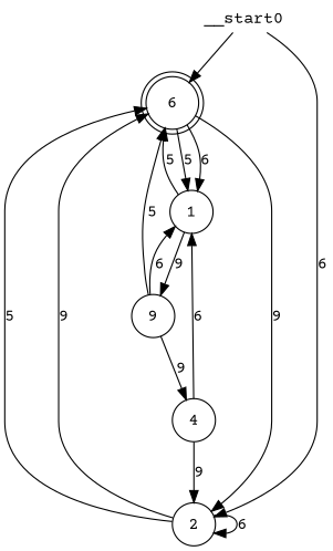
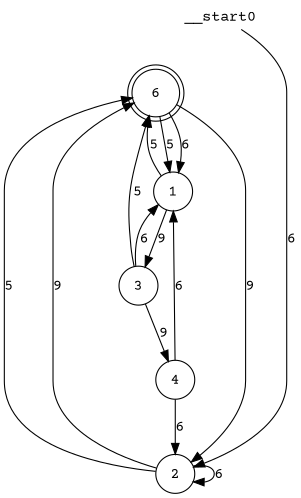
  digraph {
    fontname="Courier Prime"
    node [fontname="Courier Prime" shape=circle]
    edge [fontname="Courier Prime"]
    n1 [label=6 shape=doublecircle]
    n2 [label=1]
    n3 [label=2]
-   n4 [label=9]
+   n4 [label=3]
    n5 [label=4]
    __start0 [height=0 shape=none width=0]
    n1 -> n2 [label=5]
    n1 -> n2 [label=6]
    n1 -> n3 [label=9]
    n2 -> n1 [label=5]
    n2 -> n4 [label=9]
    n3 -> n1 [label=5]
    n3 -> n1 [label=9]
    n3 -> n3 [label=6]
    n4 -> n1 [label=5]
    n4 -> n2 [label=6]
    n4 -> n5 [label=9]
    n5 -> n2 [label=6]
-   n5 -> n3 [label=9]
-   __start0 -> n1
+   n5 -> n3 [label=6]
    __start0 -> n3 [label=6]
  }
